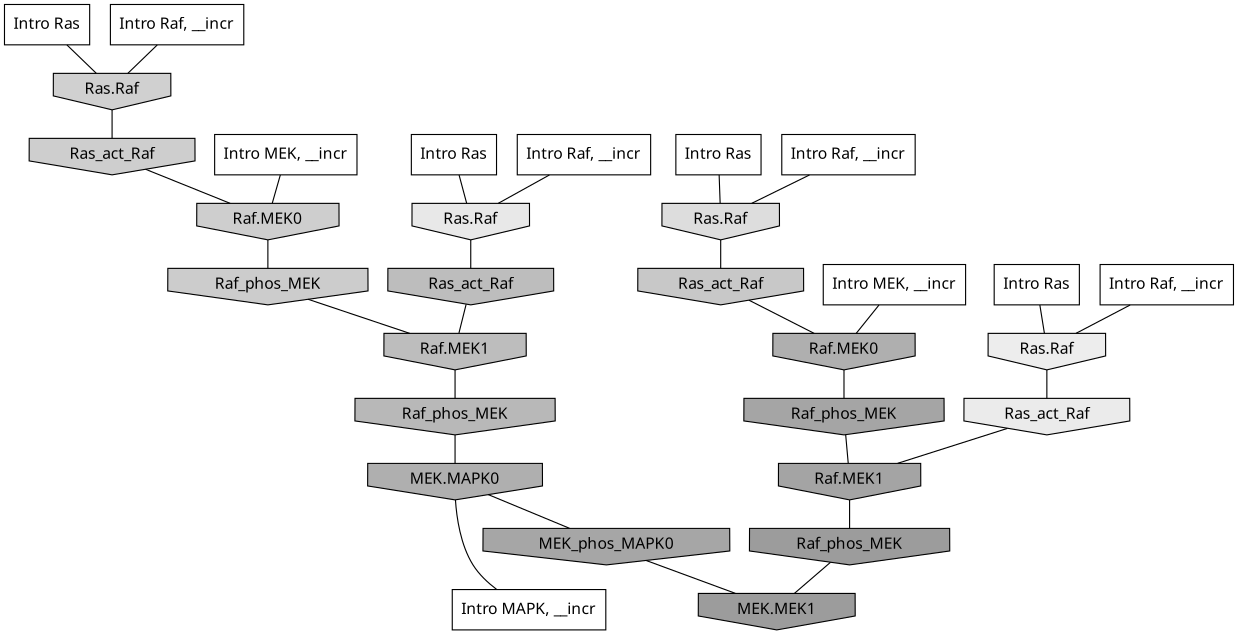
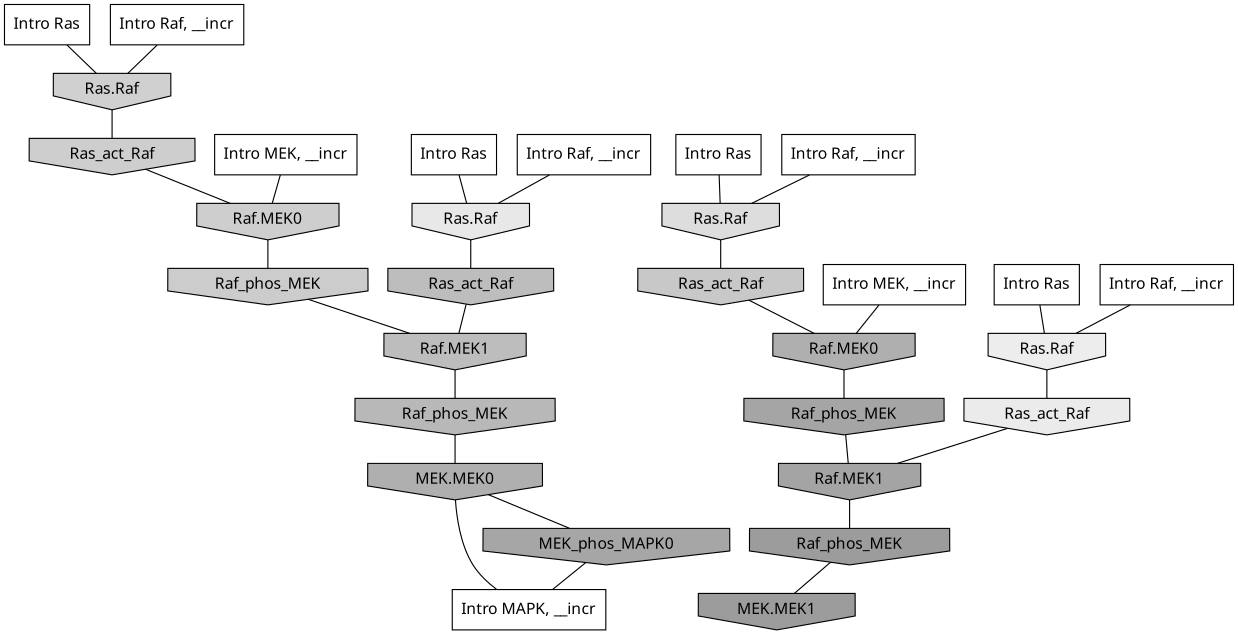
  digraph {
    rankdir=TB
    ranksep=0.30
    node [fillcolor="0.000 0.000 1.000" fontname="CMU Serif" shape=invhouse style=filled]
    edge [color="0.000 0.000 0.000" dir=none fontname="CMU Serif"]
    n1 [label="Intro Ras" shape=rectangle]
    n2 [fillcolor="0.000 0.000 0.909" label="Ras.Raf"]
    n3 [fillcolor="0.000 0.000 0.739" label=Ras_act_Raf]
    n4 [label="Intro Ras" shape=rectangle]
    n5 [fillcolor="0.000 0.000 0.928" label="Ras.Raf"]
    n6 [fillcolor="0.000 0.000 0.919" label=Ras_act_Raf]
    n7 [label="Intro Ras" shape=rectangle]
    n8 [fillcolor="0.000 0.000 0.864" label="Ras.Raf"]
    n9 [fillcolor="0.000 0.000 0.782" label=Ras_act_Raf]
    n10 [label="Intro Ras" shape=rectangle]
    n11 [fillcolor="0.000 0.000 0.813" label="Ras.Raf"]
    n12 [fillcolor="0.000 0.000 0.808" label=Ras_act_Raf]
    n13 [label="Intro Raf, __incr" shape=rectangle]
    n14 [label="Intro Raf, __incr" shape=rectangle]
    n15 [label="Intro Raf, __incr" shape=rectangle]
    n16 [label="Intro Raf, __incr" shape=rectangle]
    n17 [label="Intro MEK, __incr" shape=rectangle]
    n18 [fillcolor="0.000 0.000 0.808" label="Raf.MEK0"]
    n19 [fillcolor="0.000 0.000 0.797" label=Raf_phos_MEK]
    n20 [label="Intro MEK, __incr" shape=rectangle]
    n21 [fillcolor="0.000 0.000 0.686" label="Raf.MEK0"]
    n22 [fillcolor="0.000 0.000 0.646" label=Raf_phos_MEK]
    n23 [label="Intro MAPK, __incr" shape=rectangle]
-   n24 [fillcolor="0.000 0.000 0.687" label="MEK.MAPK0"]
+   n24 [fillcolor="0.000 0.000 0.687" label="MEK.MEK0"]
    n25 [fillcolor="0.000 0.000 0.650" label=MEK_phos_MAPK0]
    n26 [fillcolor="0.000 0.000 0.643" label="Raf.MEK1"]
    n27 [fillcolor="0.000 0.000 0.612" label=Raf_phos_MEK]
    n28 [fillcolor="0.000 0.000 0.739" label="Raf.MEK1"]
    n29 [fillcolor="0.000 0.000 0.720" label=Raf_phos_MEK]
    n30 [fillcolor="0.000 0.000 0.612" label="MEK.MEK1"]
    n1 -> n2
    n2 -> n3
    n3 -> n28
    n4 -> n5
    n5 -> n6
    n6 -> n26
    n7 -> n8
    n8 -> n9
    n9 -> n21
    n10 -> n11
    n11 -> n12
    n12 -> n18
    n13 -> n5
    n14 -> n11
    n15 -> n8
    n16 -> n2
    n17 -> n18
    n18 -> n19
    n19 -> n28
    n20 -> n21
    n21 -> n22
    n22 -> n26
    n23 -> n24
    n24 -> n25
-   n25 -> n30
+   n25 -> n23
    n26 -> n27
    n27 -> n30
    n28 -> n29
    n29 -> n24
  }
